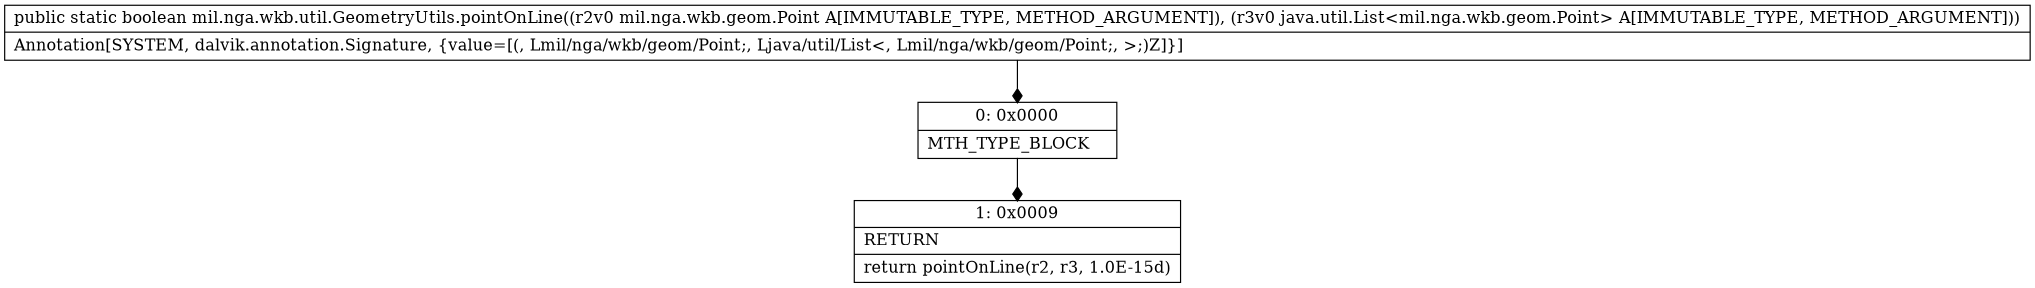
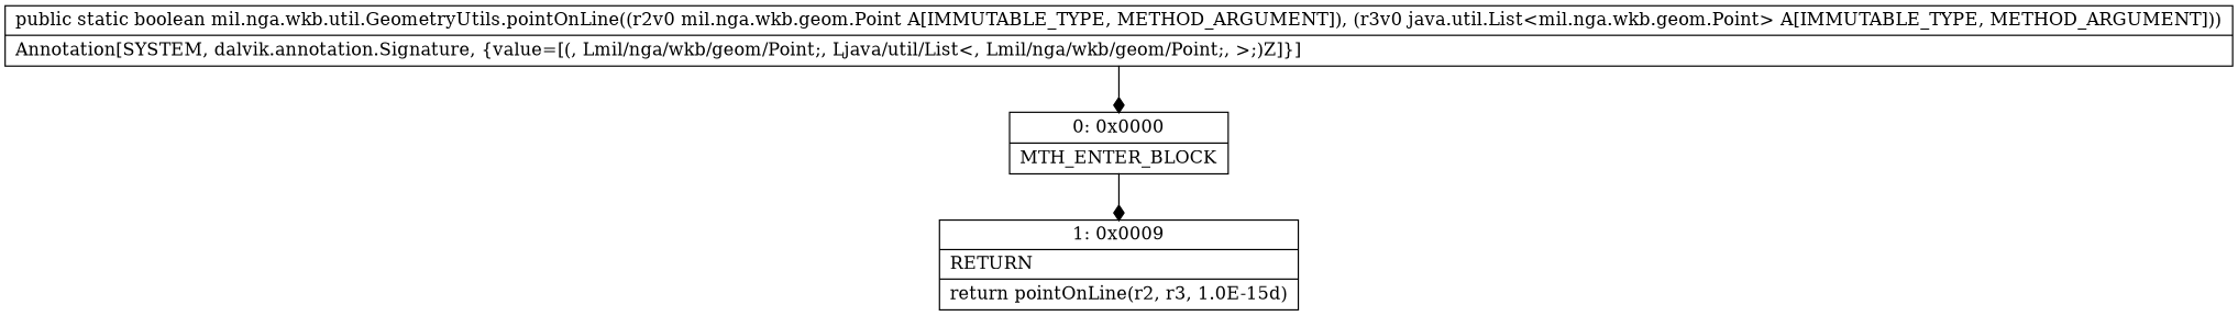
  digraph {
    node [shape=record]
    edge [arrowhead=diamond]
-   n1 [label="{0\:\ 0x0000|MTH_TYPE_BLOCK\l}"]
+   n1 [label="{0\:\ 0x0000|MTH_ENTER_BLOCK\l}"]
    n2 [label="{1\:\ 0x0009|RETURN\l|return pointOnLine(r2, r3, 1.0E\-15d)\l}"]
    n3 [label="{public static boolean mil.nga.wkb.util.GeometryUtils.pointOnLine((r2v0 mil.nga.wkb.geom.Point A[IMMUTABLE_TYPE, METHOD_ARGUMENT]), (r3v0 java.util.List\<mil.nga.wkb.geom.Point\> A[IMMUTABLE_TYPE, METHOD_ARGUMENT]))  | Annotation[SYSTEM, dalvik.annotation.Signature, \{value=[(, Lmil\/nga\/wkb\/geom\/Point;, Ljava\/util\/List\<, Lmil\/nga\/wkb\/geom\/Point;, \>;)Z]\}]\l}"]
    n1 -> n2
    n3 -> n1
  }
